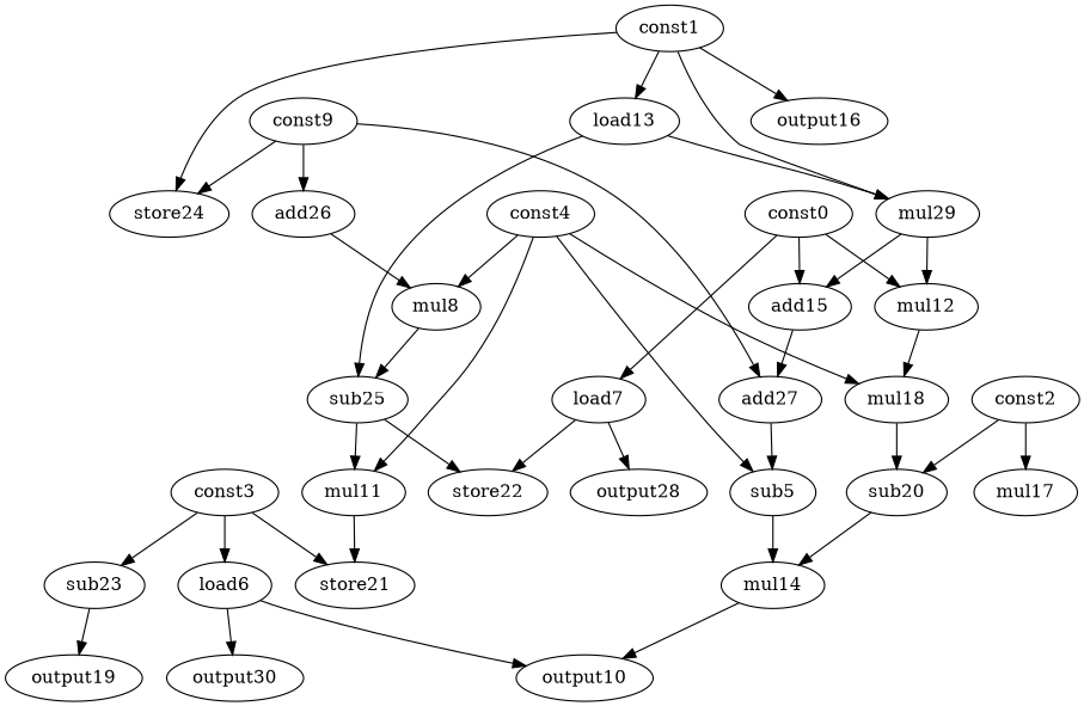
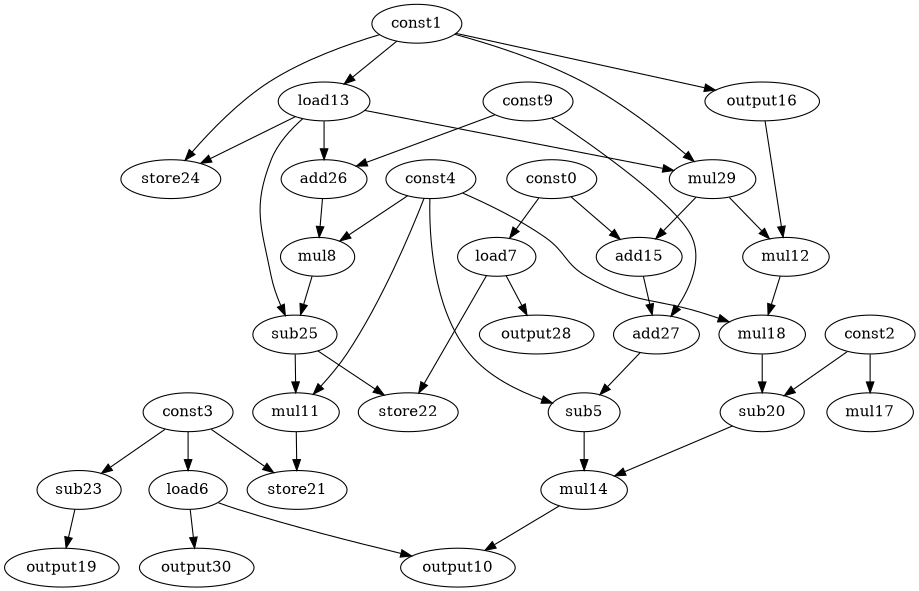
  digraph {
    node [opcode=const]
    edge [operand=0]
    load7 [opcode=load]
    const0
    mul12 [opcode=mul]
    add15 [opcode=add]
    store22 [opcode=store]
    output28 [opcode=output]
    mul18 [opcode=mul]
    add27 [opcode=add]
    load13 [opcode=load]
    const1
    output16 [opcode=output]
    store24 [opcode=store]
    mul29 [opcode=mul]
    sub25 [opcode=sub]
    add26 [opcode=add]
    n16 [label=mul17 opcode=output]
    const2
    sub20 [opcode=sub]
    mul14 [opcode=mul]
    load6 [opcode=load]
    const3
    store21 [opcode=store]
    sub23 [opcode=sub]
    output10 [opcode=output]
    output30 [opcode=output]
    output19 [opcode=output]
    sub5 [opcode=sub]
    const4
    mul8 [opcode=mul]
    mul11 [opcode=mul]
    const9
    load7 -> store22 [operand=1]
    load7 -> output28
    const0 -> load7
-   const0 -> mul12
+   output16 -> mul12
    const0 -> add15
    mul12 -> mul18 [operand=1]
    add15 -> add27 [operand=1]
    mul18 -> sub20 [operand=1]
    add27 -> sub5
    load13 -> mul29 [operand=1]
    load13 -> sub25 [operand=1]
+   load13 -> add26 [operand=1]
    const1 -> load13
    const1 -> output16
    const1 -> store24 [operand=1]
    const1 -> mul29
    mul29 -> mul12 [operand=1]
    mul29 -> add15 [operand=1]
    sub25 -> store22
    sub25 -> mul11
    add26 -> mul8
    const2 -> n16
    const2 -> sub20
    sub20 -> mul14
    mul14 -> output10 [operand=1]
    load6 -> output10
    load6 -> output30
    const3 -> load6
    const3 -> store21 [operand=1]
    const3 -> sub23
    sub23 -> output19
    sub5 -> mul14 [operand=1]
    const4 -> mul18
    const4 -> sub5 [operand=1]
    const4 -> mul8 [operand=1]
    const4 -> mul11 [operand=1]
    mul8 -> sub25
    mul11 -> store21
    const9 -> add27
-   const9 -> store24
+   load13 -> store24
    const9 -> add26
  }
